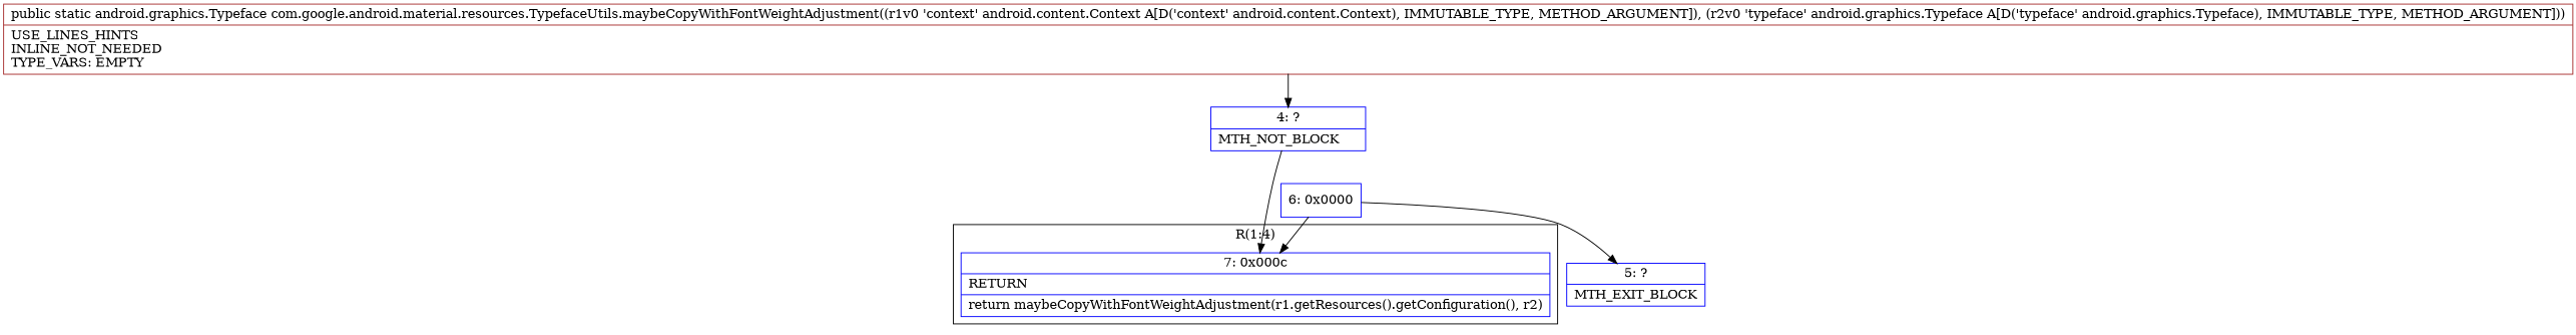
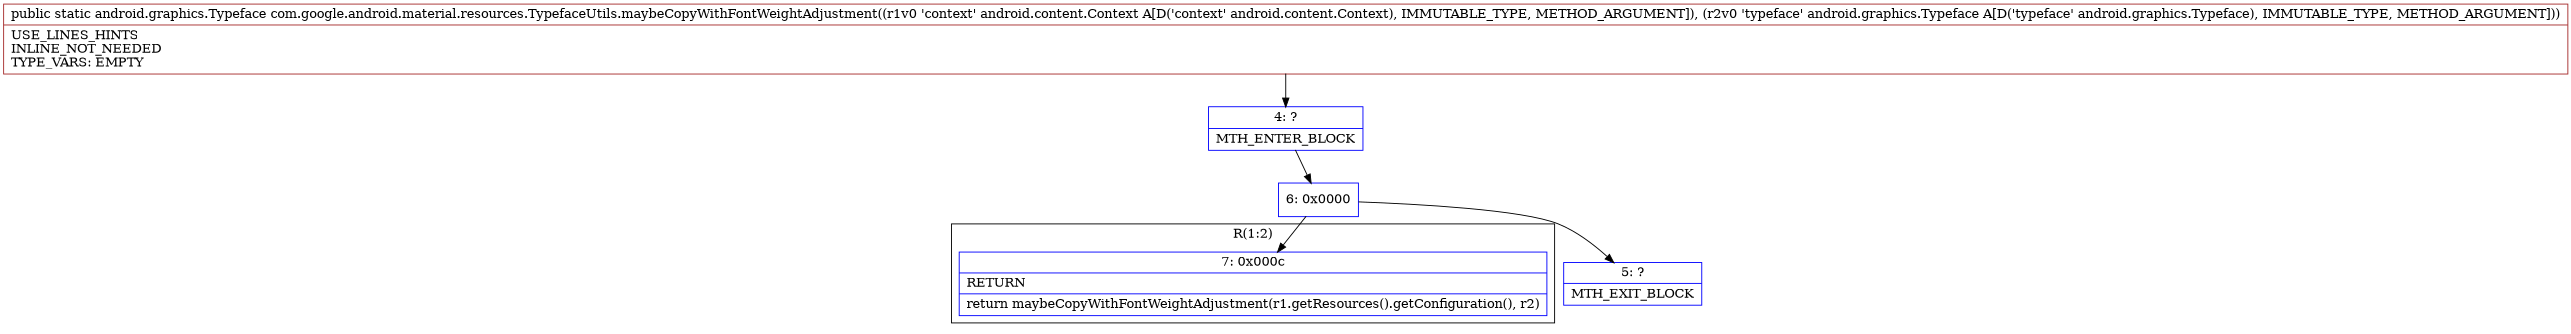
  digraph {
    node [color=blue shape=record]
    n1 [label="{7\:\ 0x000c|RETURN\l|return maybeCopyWithFontWeightAdjustment(r1.getResources().getConfiguration(), r2)\l}"]
    n2 [label="{5\:\ ?|MTH_EXIT_BLOCK\l}"]
-   n3 [label="{4\:\ ?|MTH_NOT_BLOCK\l}"]
+   n3 [label="{4\:\ ?|MTH_ENTER_BLOCK\l}"]
    n4 [label="{6\:\ 0x0000}"]
    n5 [color=brown label="{public static android.graphics.Typeface com.google.android.material.resources.TypefaceUtils.maybeCopyWithFontWeightAdjustment((r1v0 'context' android.content.Context A[D('context' android.content.Context), IMMUTABLE_TYPE, METHOD_ARGUMENT]), (r2v0 'typeface' android.graphics.Typeface A[D('typeface' android.graphics.Typeface), IMMUTABLE_TYPE, METHOD_ARGUMENT]))  | USE_LINES_HINTS\lINLINE_NOT_NEEDED\lTYPE_VARS: EMPTY\l}"]
    subgraph cluster_1 {
-     label="R(1:4)"
+     label="R(1:2)"
      n1
    }
-   n3 -> n1
+   n3 -> n4
    n4 -> n1
    n4 -> n2
    n5 -> n3
  }
